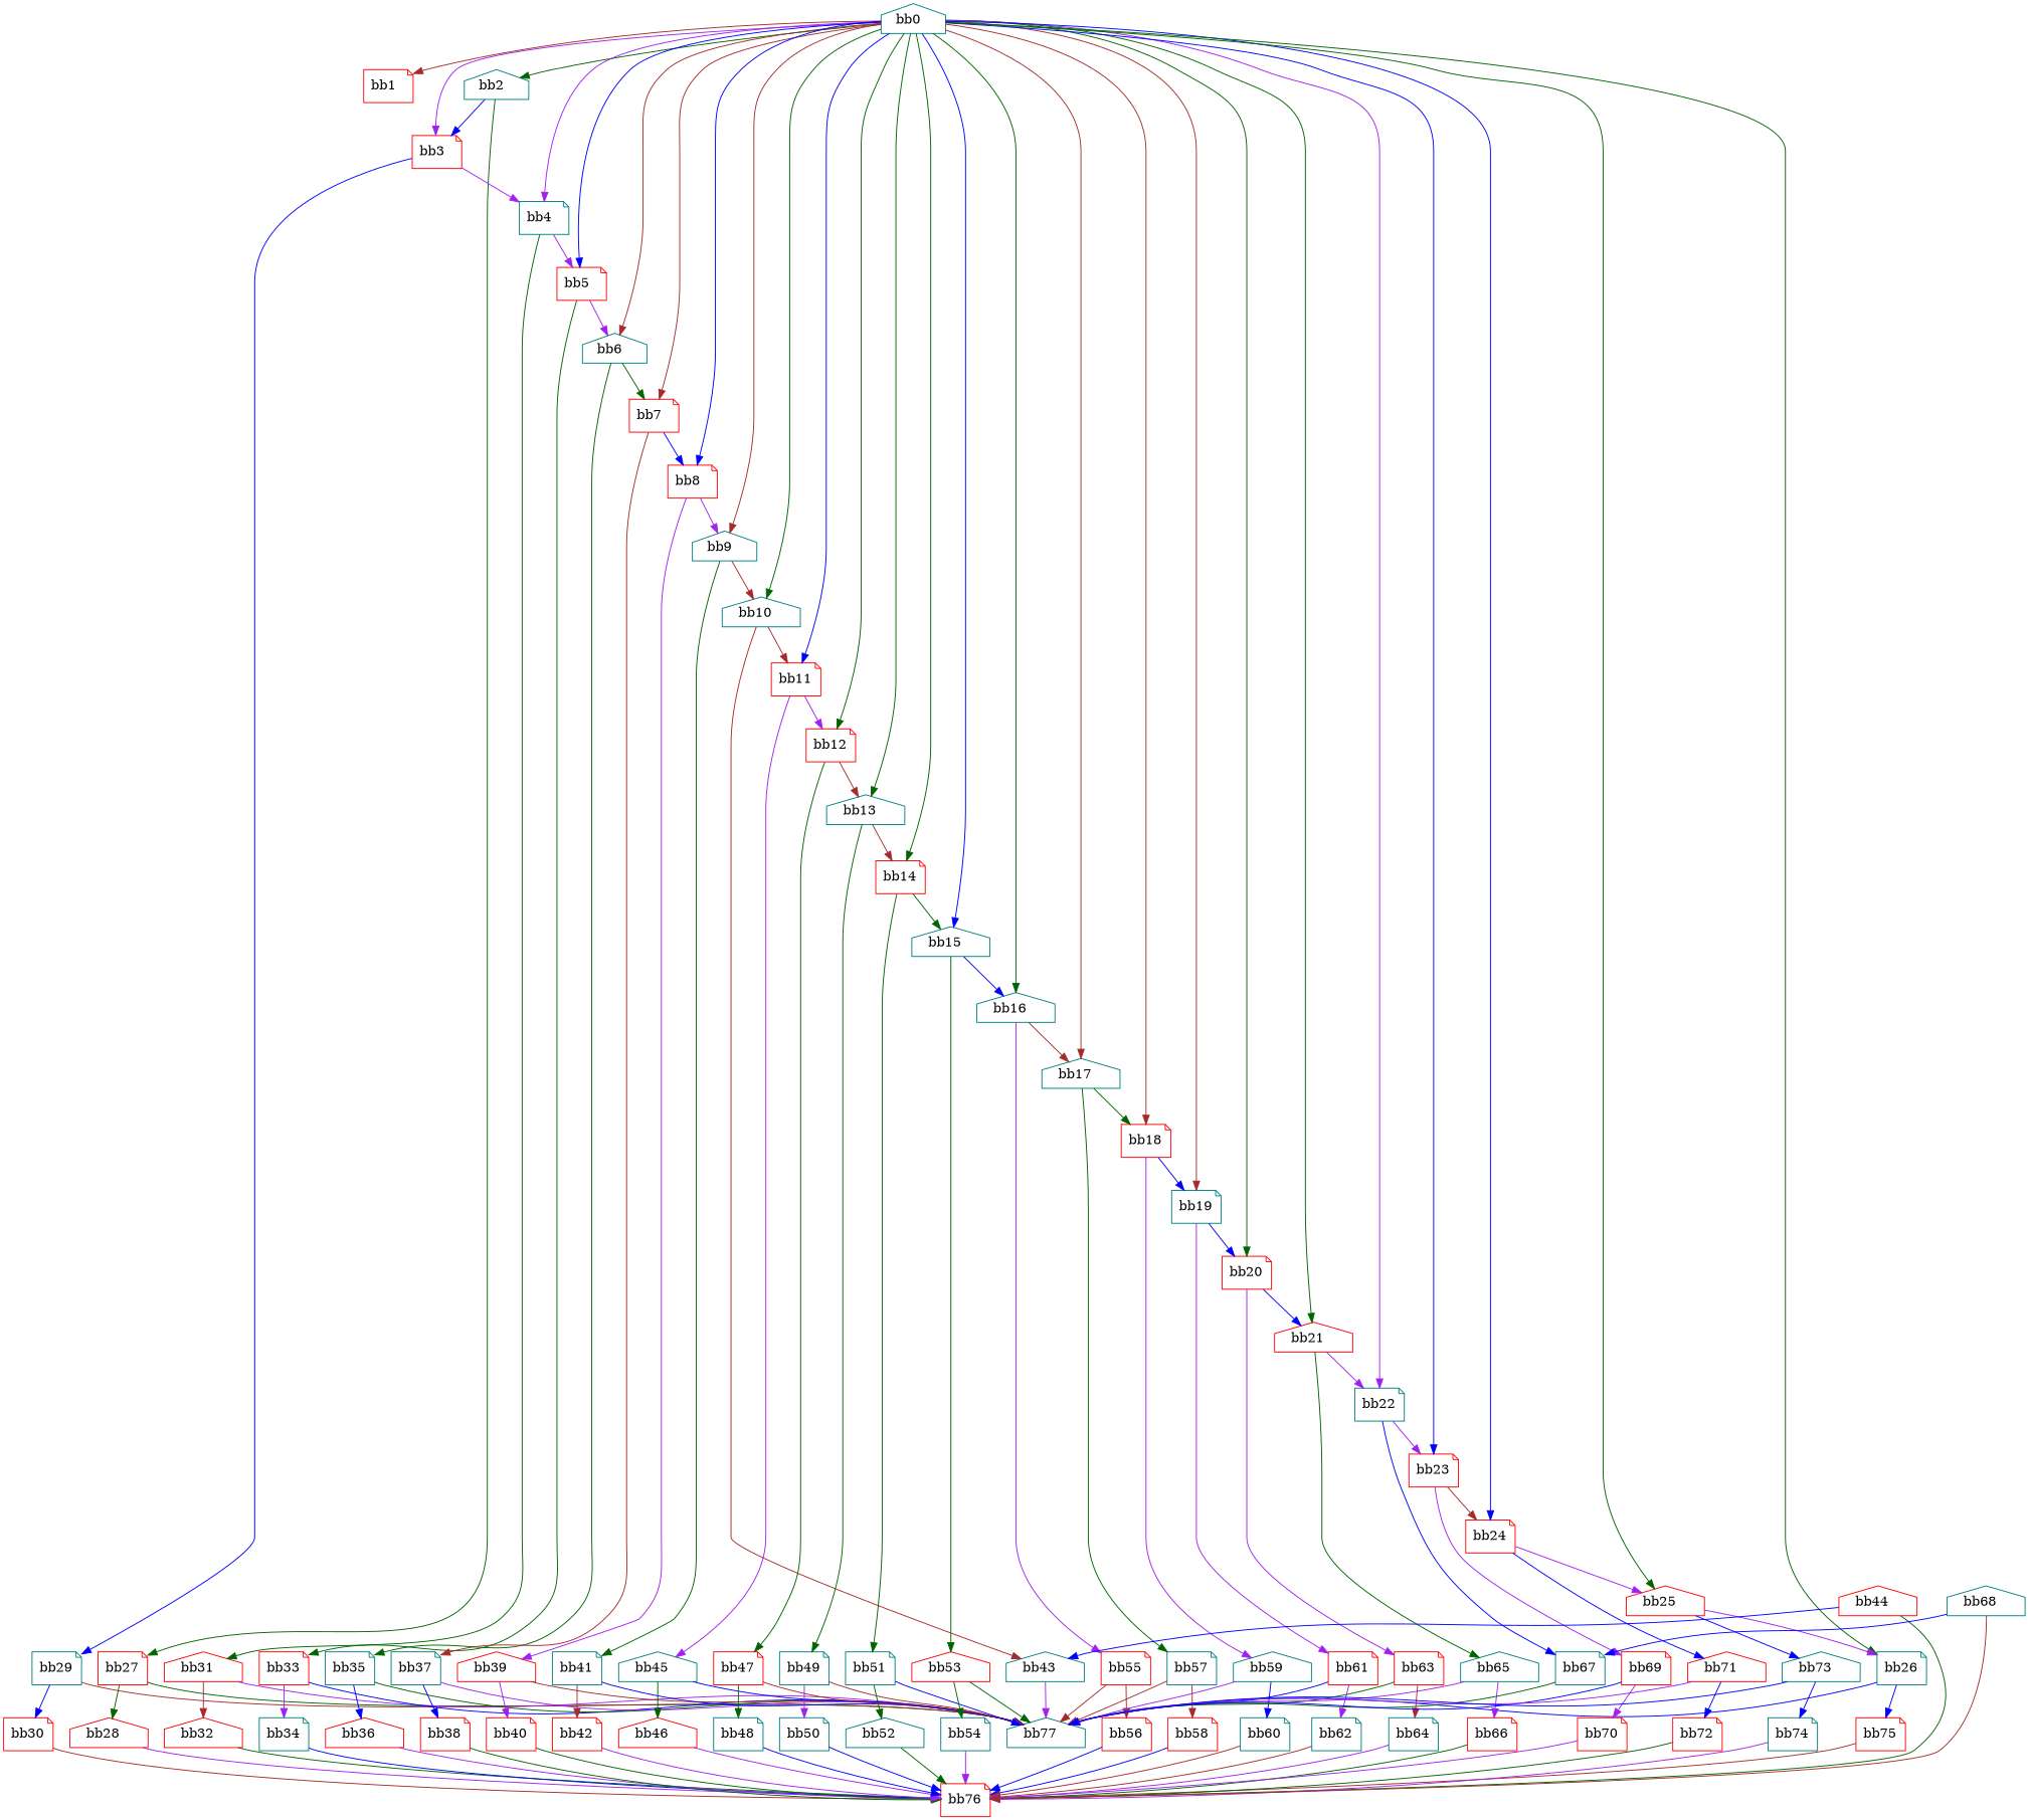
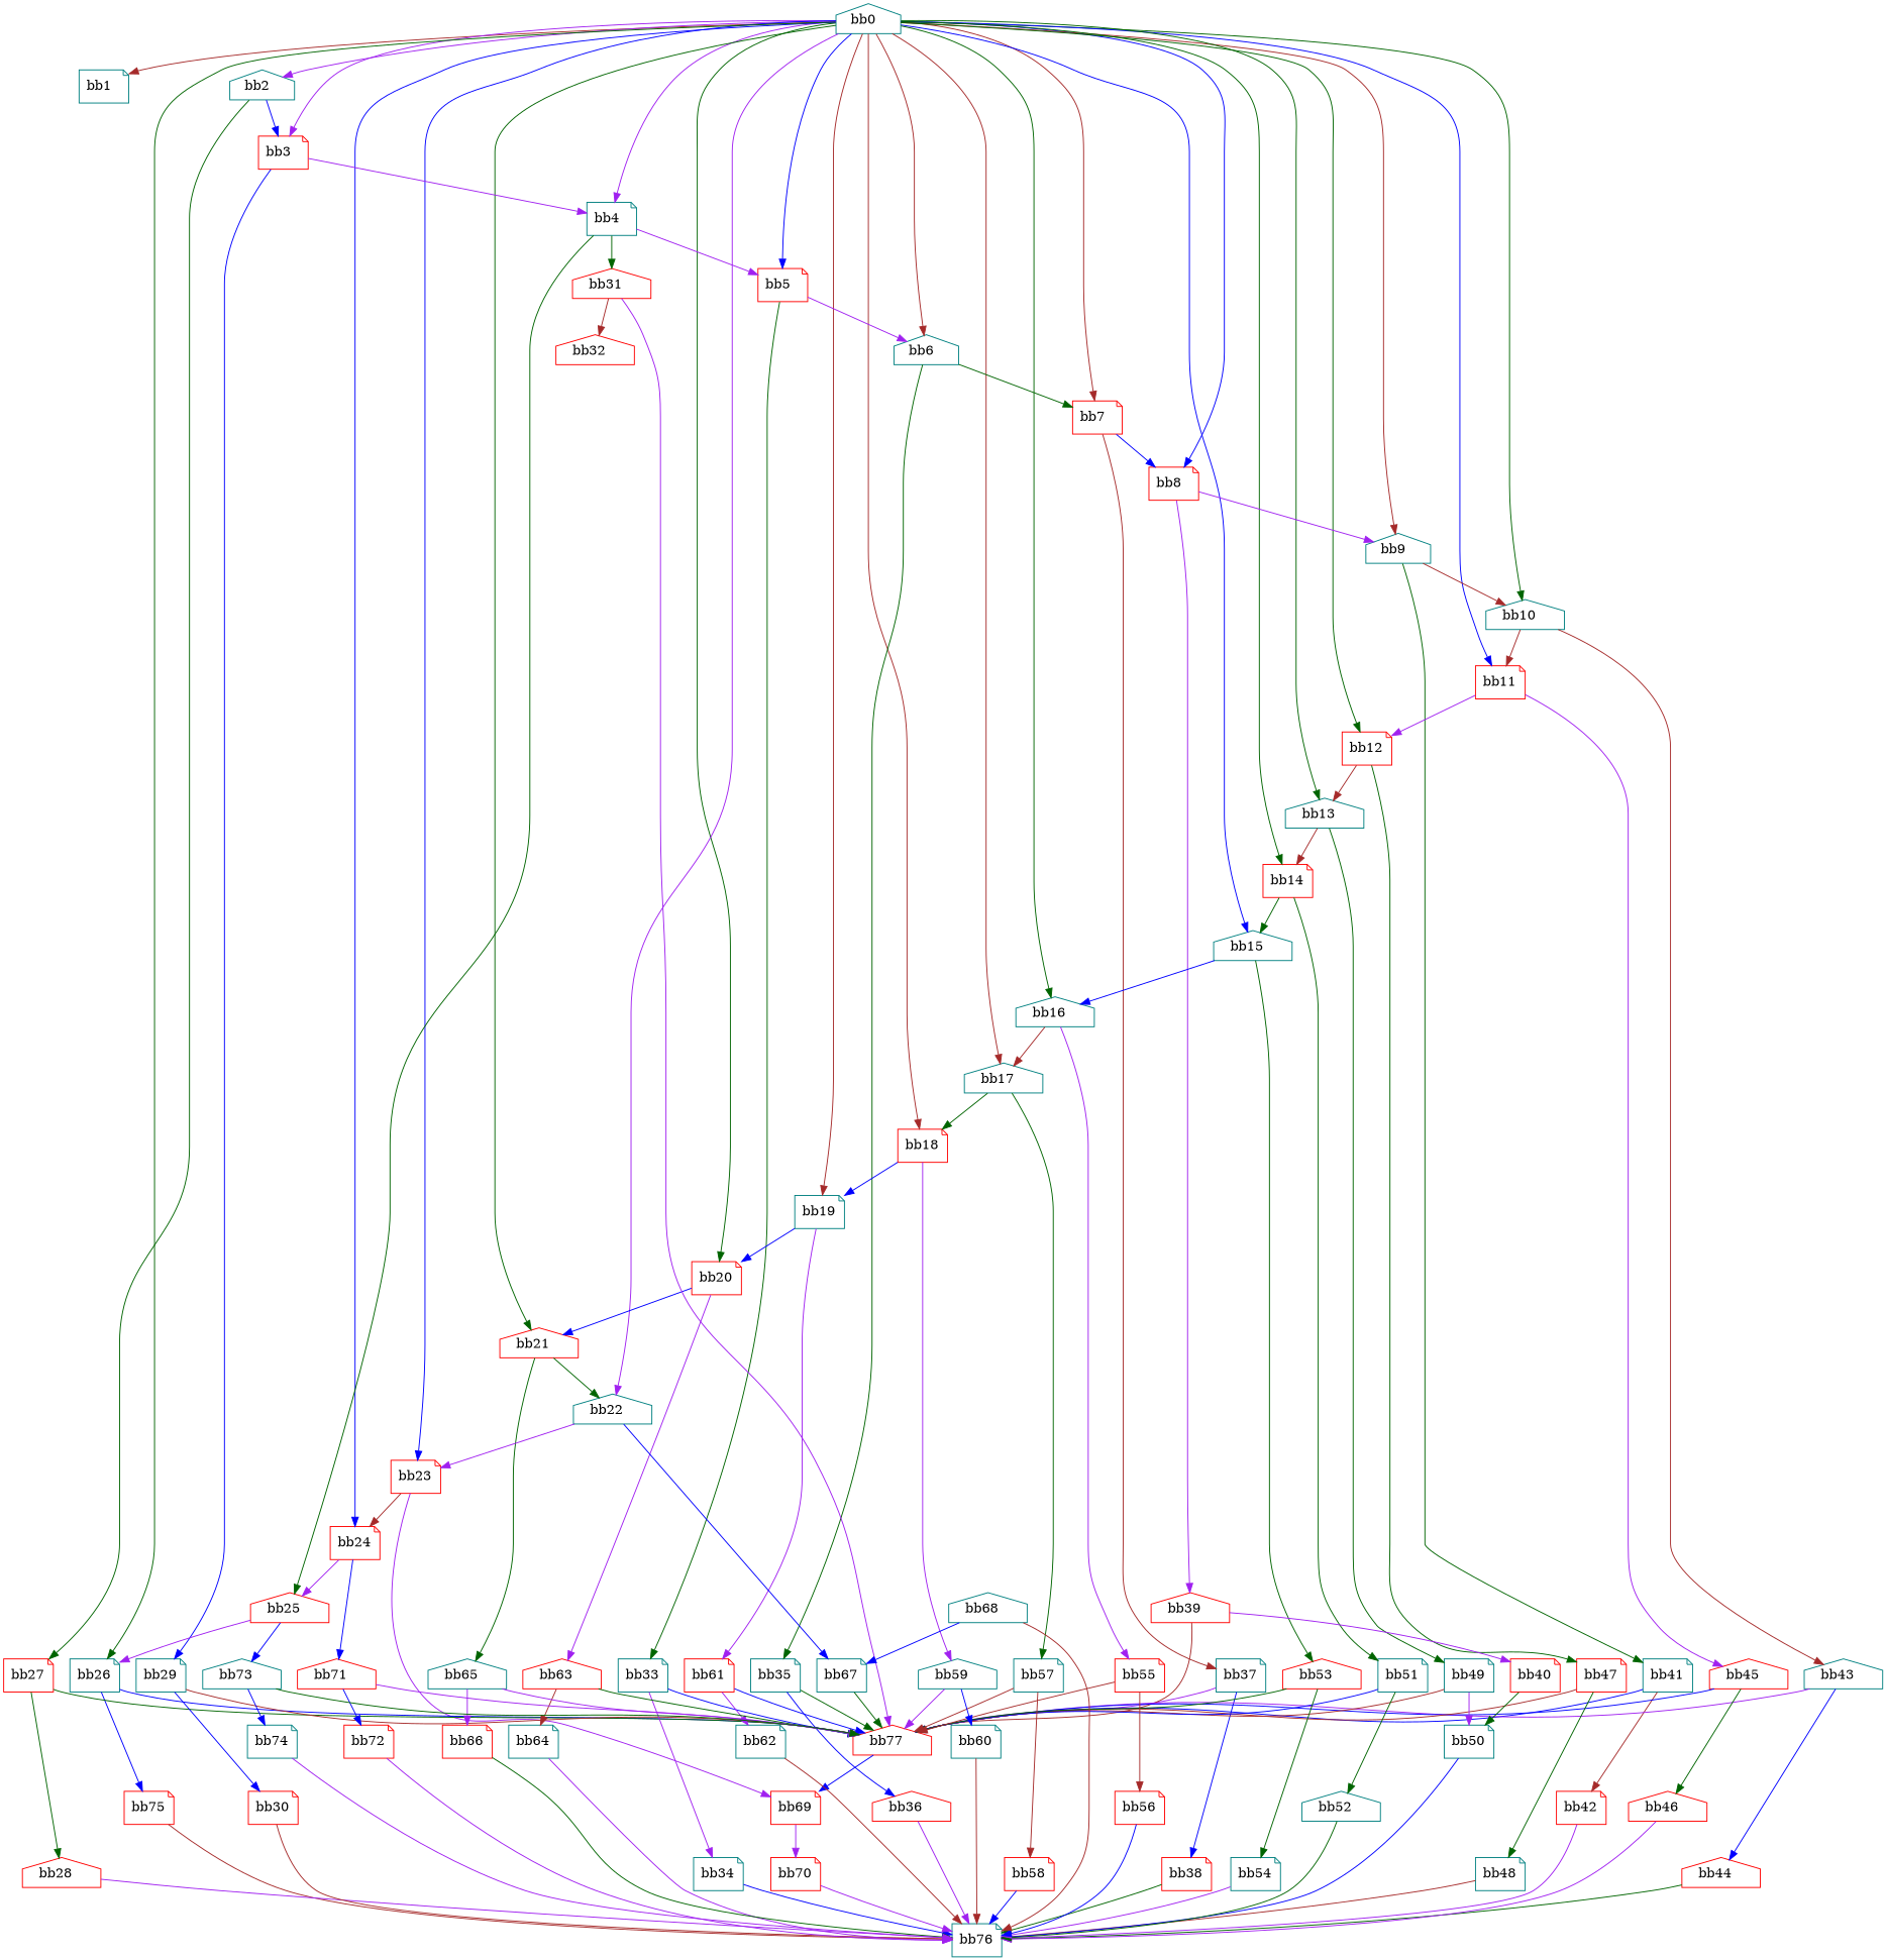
  digraph {
    node [color=red shape=note]
    edge [color=darkgreen]
    n1 [color=teal label="bb0\l" shape=house]
-   n2 [label="bb1\l"]
+   n2 [color=teal label="bb1\l"]
    n3 [color=teal label="bb2\l" shape=house]
    n4 [label="bb3\l"]
    n5 [color=teal label="bb4\l"]
    n6 [label="bb5\l"]
    n7 [color=teal label="bb6\l" shape=house]
    n8 [label="bb7\l"]
    n9 [label="bb8\l"]
    n10 [color=teal label="bb9\l" shape=house]
    n11 [color=teal label="bb10\l" shape=house]
    n12 [label="bb11\l"]
    n13 [label="bb12\l"]
    n14 [color=teal label="bb13\l" shape=house]
    n15 [label="bb14\l"]
    n16 [color=teal label="bb15\l" shape=house]
    n17 [color=teal label="bb16\l" shape=house]
    n18 [color=teal label="bb17\l" shape=house]
    n19 [label="bb18\l"]
    n20 [color=teal label="bb19\l"]
    n21 [label="bb20\l"]
    n22 [label="bb21\l" shape=house]
-   n23 [color=teal label="bb22\l"]
+   n23 [color=teal label="bb22\l" shape=house]
    n24 [label="bb23\l"]
    n25 [label="bb24\l"]
    n26 [label="bb25\l" shape=house]
    n27 [color=teal label="bb26\l"]
    n28 [label="bb27\l"]
    n29 [color=teal label="bb29\l"]
    n30 [label="bb31\l" shape=house]
-   n31 [label="bb33\l"]
+   n31 [color=teal label="bb33\l"]
    n32 [color=teal label="bb35\l"]
    n33 [color=teal label="bb37\l"]
    n34 [label="bb39\l" shape=house]
    n35 [color=teal label="bb41\l"]
    n36 [color=teal label="bb43\l" shape=house]
-   n37 [color=teal label="bb45\l" shape=house]
+   n37 [label="bb45\l" shape=house]
    n38 [label="bb47\l"]
    n39 [color=teal label="bb49\l"]
    n40 [color=teal label="bb51\l"]
    n41 [label="bb53\l" shape=house]
    n42 [label="bb55\l"]
    n43 [color=teal label="bb57\l"]
    n44 [color=teal label="bb59\l" shape=house]
    n45 [label="bb61\l"]
-   n46 [label="bb63\l"]
+   n46 [label="bb63\l" shape=house]
    n47 [color=teal label="bb65\l" shape=house]
    n48 [color=teal label="bb67\l"]
    n49 [label="bb69\l"]
    n50 [label="bb71\l" shape=house]
    n51 [color=teal label="bb73\l" shape=house]
    n52 [label="bb75\l"]
-   n53 [color=teal label="bb77\l" shape=house]
+   n53 [label="bb77\l" shape=house]
    n54 [label="bb28\l" shape=house]
    n55 [label="bb30\l"]
    n56 [label="bb32\l" shape=house]
    n57 [color=teal label="bb34\l"]
    n58 [label="bb36\l" shape=house]
    n59 [label="bb38\l"]
    n60 [label="bb40\l"]
    n61 [label="bb42\l"]
    n62 [label="bb44\l" shape=house]
    n63 [label="bb46\l" shape=house]
    n64 [color=teal label="bb48\l"]
    n65 [color=teal label="bb50\l"]
    n66 [color=teal label="bb52\l" shape=house]
    n67 [color=teal label="bb54\l"]
    n68 [label="bb56\l"]
    n69 [label="bb58\l"]
    n70 [color=teal label="bb60\l"]
    n71 [color=teal label="bb62\l"]
    n72 [color=teal label="bb64\l"]
    n73 [label="bb66\l"]
    n74 [label="bb70\l"]
    n75 [label="bb72\l"]
    n76 [color=teal label="bb74\l"]
-   n77 [label="bb76\l"]
+   n77 [color=teal label="bb76\l"]
    n78 [color=teal label="bb68\l" shape=house]
    n1 -> n2 [color=brown]
-   n1 -> n3
+   n1 -> n3 [color=purple]
    n1 -> n4 [color=purple]
    n1 -> n5 [color=purple]
    n1 -> n6 [color=blue]
    n1 -> n7 [color=brown]
    n1 -> n8 [color=brown]
    n1 -> n9 [color=blue]
    n1 -> n10 [color=brown]
    n1 -> n11
    n1 -> n12 [color=blue]
    n1 -> n13
    n1 -> n14
    n1 -> n15
    n1 -> n16 [color=blue]
    n1 -> n17
    n1 -> n18 [color=brown]
    n1 -> n19 [color=brown]
    n1 -> n20 [color=brown]
    n1 -> n21
    n1 -> n22
    n1 -> n23 [color=purple]
    n1 -> n24 [color=blue]
    n1 -> n25 [color=blue]
-   n1 -> n26
+   n5 -> n26
    n1 -> n27
    n3 -> n4 [color=blue]
    n3 -> n28
    n4 -> n5 [color=purple]
    n4 -> n29 [color=blue]
    n5 -> n6 [color=purple]
    n5 -> n30
    n6 -> n7 [color=purple]
    n6 -> n31
    n7 -> n8
    n7 -> n32
    n8 -> n9 [color=blue]
    n8 -> n33 [color=brown]
    n9 -> n10 [color=purple]
    n9 -> n34 [color=purple]
    n10 -> n11 [color=brown]
    n10 -> n35
    n11 -> n12 [color=brown]
    n11 -> n36 [color=brown]
    n12 -> n13 [color=purple]
    n12 -> n37 [color=purple]
    n13 -> n14 [color=brown]
    n13 -> n38
    n14 -> n15 [color=brown]
    n14 -> n39
    n15 -> n16
    n15 -> n40
    n16 -> n17 [color=blue]
    n16 -> n41
    n17 -> n18 [color=brown]
    n17 -> n42 [color=purple]
    n18 -> n19
    n18 -> n43
    n19 -> n20 [color=blue]
    n19 -> n44 [color=purple]
    n20 -> n21 [color=blue]
    n20 -> n45 [color=purple]
    n21 -> n22 [color=blue]
    n21 -> n46 [color=purple]
-   n22 -> n23 [color=purple]
+   n22 -> n23
    n22 -> n47
    n23 -> n24 [color=purple]
    n23 -> n48 [color=blue]
    n24 -> n25 [color=brown]
    n24 -> n49 [color=purple]
    n25 -> n26 [color=purple]
    n25 -> n50 [color=blue]
    n26 -> n27 [color=purple]
    n26 -> n51 [color=blue]
    n27 -> n52 [color=blue]
    n27 -> n53 [color=blue]
    n28 -> n53
    n28 -> n54
    n29 -> n53 [color=brown]
    n29 -> n55 [color=blue]
    n30 -> n53 [color=purple]
    n30 -> n56 [color=brown]
    n31 -> n53 [color=blue]
    n31 -> n57 [color=purple]
    n32 -> n53
    n32 -> n58 [color=blue]
    n33 -> n53 [color=purple]
    n33 -> n59 [color=blue]
    n34 -> n53 [color=brown]
    n34 -> n60 [color=purple]
    n35 -> n53 [color=blue]
    n35 -> n61 [color=brown]
    n36 -> n53 [color=purple]
-   n62 -> n36 [color=blue]
+   n36 -> n62 [color=blue]
    n37 -> n53 [color=blue]
    n37 -> n63
    n38 -> n53 [color=brown]
    n38 -> n64
    n39 -> n53 [color=brown]
    n39 -> n65 [color=purple]
    n40 -> n53 [color=blue]
    n40 -> n66
    n41 -> n53
    n41 -> n67
    n42 -> n53 [color=brown]
    n42 -> n68 [color=brown]
    n43 -> n53 [color=brown]
    n43 -> n69 [color=brown]
    n44 -> n53 [color=purple]
    n44 -> n70 [color=blue]
    n45 -> n53 [color=blue]
    n45 -> n71 [color=purple]
    n46 -> n53
    n46 -> n72 [color=brown]
    n47 -> n53 [color=purple]
    n47 -> n73 [color=purple]
    n48 -> n53
-   n49 -> n53 [color=blue]
+   n53 -> n49 [color=blue]
    n49 -> n74 [color=purple]
    n50 -> n53 [color=purple]
    n50 -> n75 [color=blue]
-   n51 -> n53 [color=blue]
+   n51 -> n53
    n51 -> n76 [color=blue]
    n52 -> n77 [color=brown]
    n54 -> n77 [color=purple]
    n55 -> n77 [color=brown]
-   n56 -> n77
    n57 -> n77 [color=blue]
    n58 -> n77 [color=purple]
    n59 -> n77
-   n60 -> n77
+   n60 -> n65
    n61 -> n77 [color=purple]
    n62 -> n77
    n63 -> n77 [color=purple]
-   n64 -> n77 [color=blue]
+   n64 -> n77 [color=brown]
    n65 -> n77 [color=blue]
    n66 -> n77
    n67 -> n77 [color=purple]
    n68 -> n77 [color=blue]
    n69 -> n77 [color=blue]
    n70 -> n77 [color=brown]
    n71 -> n77 [color=brown]
    n72 -> n77 [color=purple]
    n73 -> n77
    n74 -> n77 [color=purple]
-   n75 -> n77
+   n75 -> n77 [color=purple]
    n76 -> n77 [color=purple]
    n78 -> n48 [color=blue]
    n78 -> n77 [color=brown]
  }
